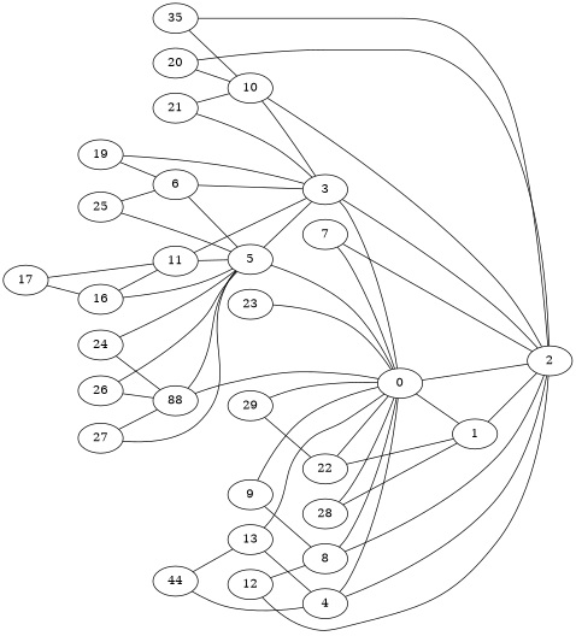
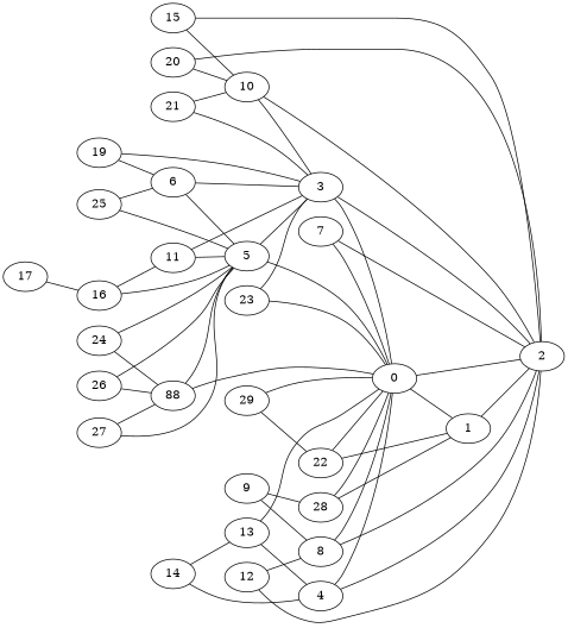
  graph {
    rankdir=LR
    n1 [label=0]
    n2 [label=1]
    n3 [label=2]
    n4 [label=3]
    n5 [label=4]
    n6 [label=5]
    n7 [label=6]
    n8 [label=7]
    n9 [label=8]
    n10 [label=9]
    n11 [label=10]
    n12 [label=11]
    n13 [label=12]
    n14 [label=13]
-   n15 [label=44]
-   n16 [label=35]
+   n15 [label=14]
+   n16 [label=15]
    n17 [label=16]
    n18 [label=17]
    n19 [label=88]
    n20 [label=19]
    n21 [label=20]
    n22 [label=21]
    n23 [label=22]
    n24 [label=23]
    n25 [label=24]
    n26 [label=25]
    n27 [label=26]
    n28 [label=27]
    n29 [label=28]
    n30 [label=29]
    n1 -- n2
    n2 -- n3
    n3 -- n1
    n4 -- n1
    n4 -- n3
    n5 -- n1
    n5 -- n3
    n6 -- n1
    n6 -- n4
    n7 -- n4
    n7 -- n6
    n8 -- n1
    n8 -- n3
    n9 -- n1
    n9 -- n3
-   n10 -- n1
+   n10 -- n29
    n10 -- n9
    n11 -- n3
    n11 -- n4
    n12 -- n4
    n12 -- n6
    n13 -- n3
    n13 -- n9
    n14 -- n1
    n14 -- n5
    n15 -- n5
    n15 -- n14
    n16 -- n3
    n16 -- n11
    n17 -- n6
    n17 -- n12
-   n18 -- n12
    n18 -- n17
    n19 -- n1
    n19 -- n6
    n20 -- n4
    n20 -- n7
    n21 -- n3
    n21 -- n11
    n22 -- n4
    n22 -- n11
    n23 -- n1
    n23 -- n2
    n24 -- n1
+   n24 -- n4
    n25 -- n6
    n25 -- n19
    n26 -- n6
    n26 -- n7
    n27 -- n6
    n27 -- n19
    n28 -- n6
    n28 -- n19
    n29 -- n1
    n29 -- n2
    n30 -- n1
    n30 -- n23
  }
